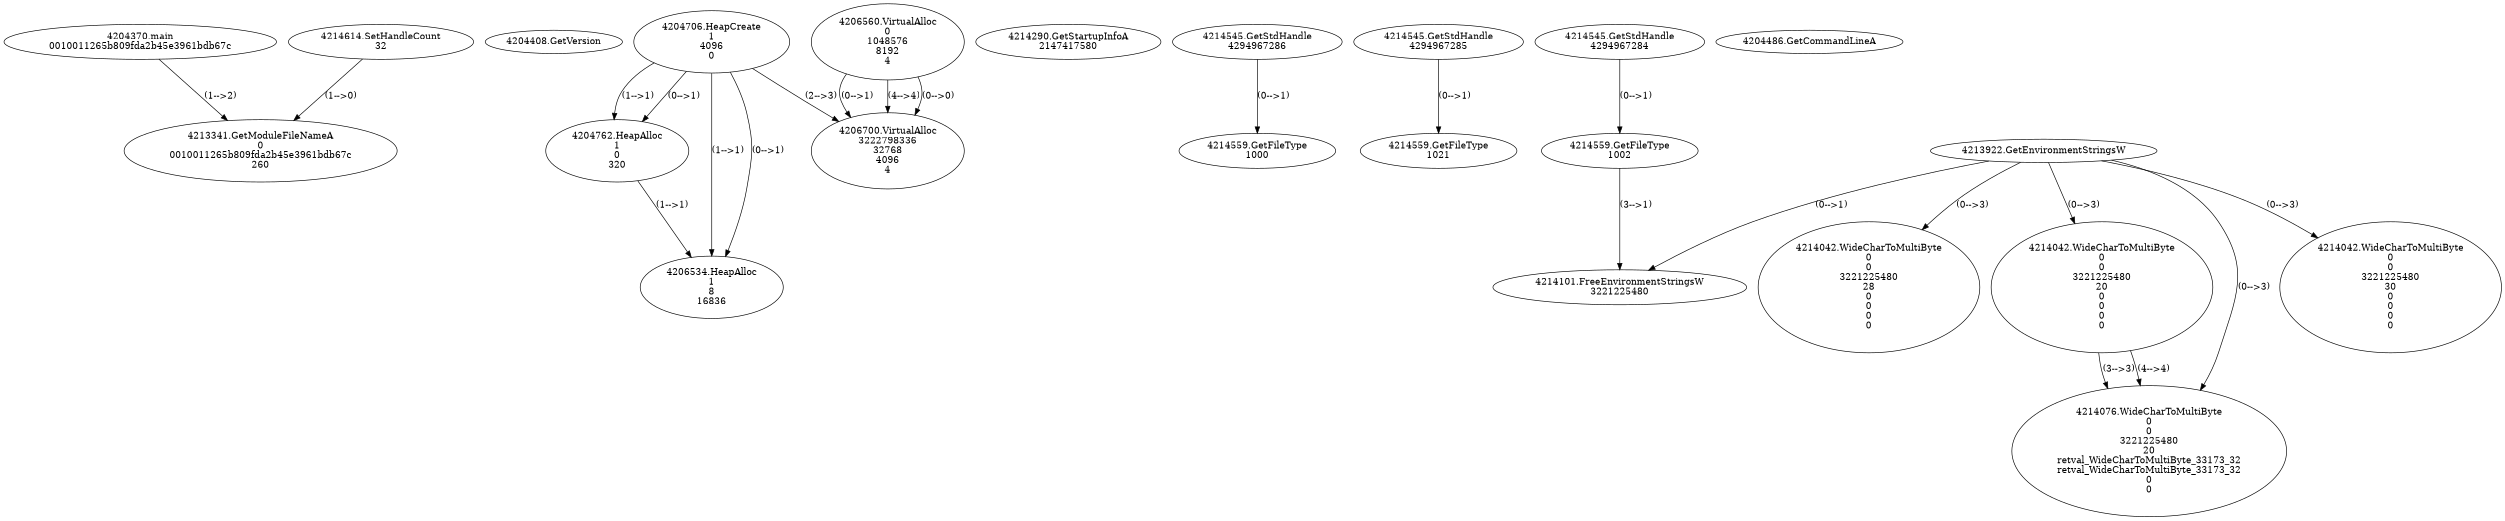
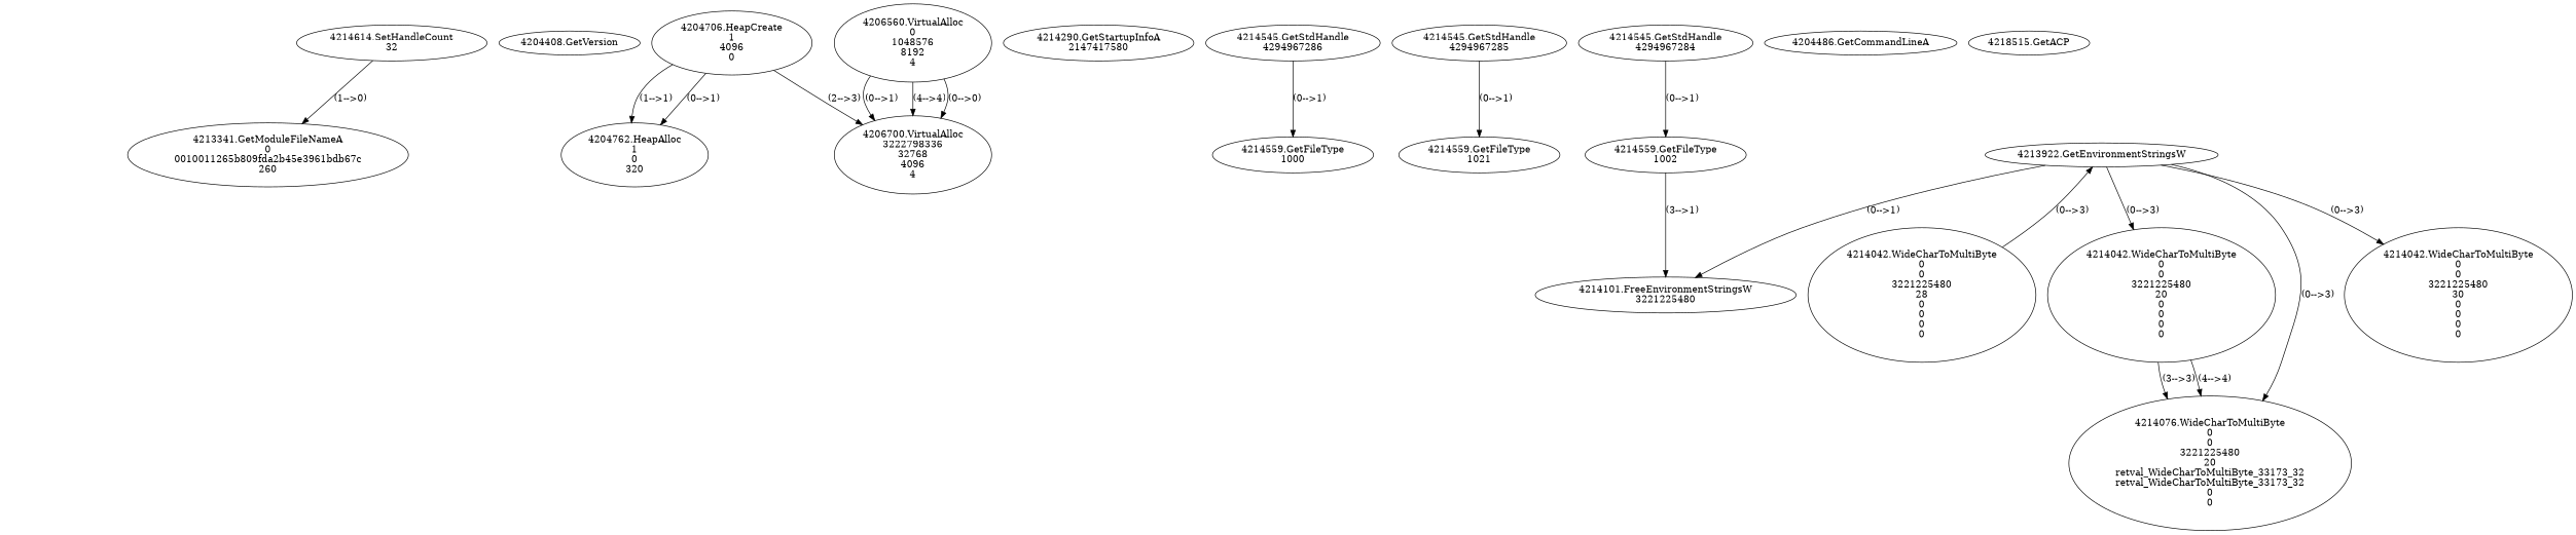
  digraph {
-   n1 [label="4204370.main\n0010011265b809fda2b45e3961bdb67c"]
    n2 [label="4213341.GetModuleFileNameA\n0\n0010011265b809fda2b45e3961bdb67c\n260"]
    n3 [label="4204408.GetVersion\n"]
    n4 [label="4204706.HeapCreate\n1\n4096\n0"]
    n5 [label="4204762.HeapAlloc\n1\n0\n320"]
-   n6 [label="4206534.HeapAlloc\n1\n8\n16836"]
    n7 [label="4206700.VirtualAlloc\n3222798336\n32768\n4096\n4"]
    n8 [label="4206560.VirtualAlloc\n0\n1048576\n8192\n4"]
    n9 [label="4214290.GetStartupInfoA\n2147417580"]
    n10 [label="4214545.GetStdHandle\n4294967286"]
    n11 [label="4214559.GetFileType\n1000"]
    n12 [label="4214545.GetStdHandle\n4294967285"]
    n13 [label="4214559.GetFileType\n1021"]
    n14 [label="4214545.GetStdHandle\n4294967284"]
    n15 [label="4214559.GetFileType\n1002"]
    n16 [label="4214101.FreeEnvironmentStringsW\n3221225480"]
    n17 [label="4214614.SetHandleCount\n32"]
    n18 [label="4204486.GetCommandLineA\n"]
    n19 [label="4213922.GetEnvironmentStringsW\n"]
    n20 [label="4214042.WideCharToMultiByte\n0\n0\n3221225480\n28\n0\n0\n0\n0"]
    n21 [label="4214042.WideCharToMultiByte\n0\n0\n3221225480\n20\n0\n0\n0\n0"]
    n22 [label="4214076.WideCharToMultiByte\n0\n0\n3221225480\n20\nretval_WideCharToMultiByte_33173_32\nretval_WideCharToMultiByte_33173_32\n0\n0"]
    n23 [label="4214042.WideCharToMultiByte\n0\n0\n3221225480\n30\n0\n0\n0\n0"]
-   n1 -> n2 [label="(1-->2)"]
+   n24 [label="4218515.GetACP\n"]
    n4 -> n5 [label="(1-->1)"]
    n4 -> n5 [label="(0-->1)"]
-   n4 -> n6 [label="(1-->1)"]
-   n4 -> n6 [label="(0-->1)"]
    n4 -> n7 [label="(2-->3)"]
-   n5 -> n6 [label="(1-->1)"]
    n8 -> n7 [label="(0-->1)"]
    n8 -> n7 [label="(4-->4)"]
    n8 -> n7 [label="(0-->0)"]
    n10 -> n11 [label="(0-->1)"]
    n12 -> n13 [label="(0-->1)"]
    n14 -> n15 [label="(0-->1)"]
    n15 -> n16 [label="(3-->1)"]
    n17 -> n2 [label="(1-->0)"]
    n19 -> n16 [label="(0-->1)"]
-   n19 -> n20 [label="(0-->3)"]
+   n20 -> n19 [label="(0-->3)"]
    n19 -> n21 [label="(0-->3)"]
    n19 -> n22 [label="(0-->3)"]
    n19 -> n23 [label="(0-->3)"]
    n21 -> n22 [label="(3-->3)"]
    n21 -> n22 [label="(4-->4)"]
  }
